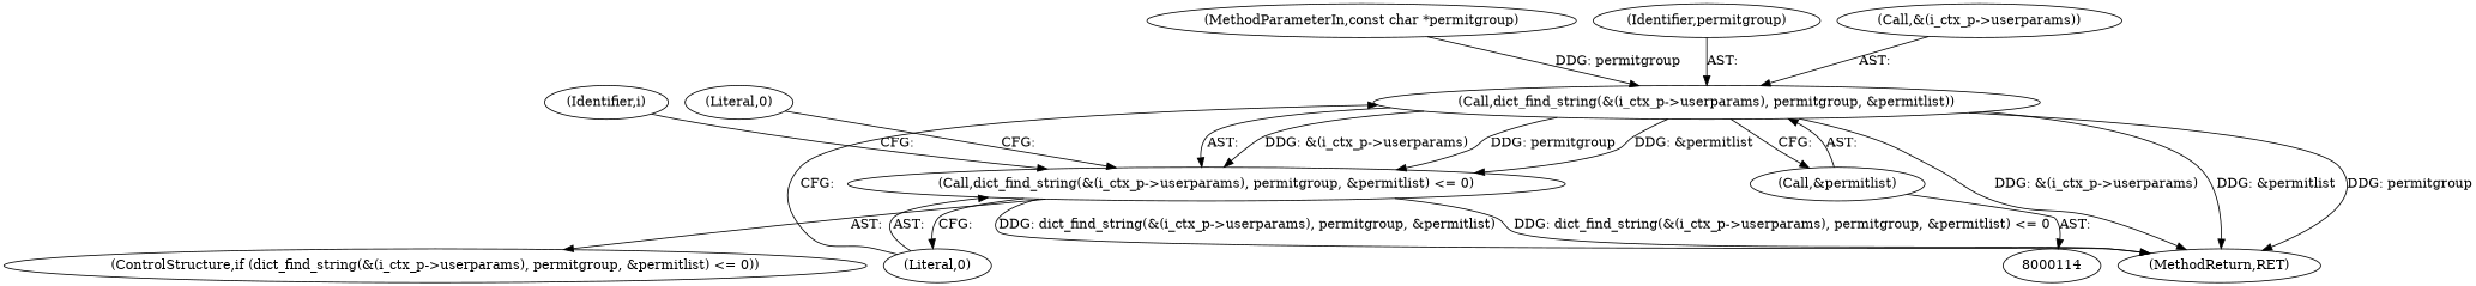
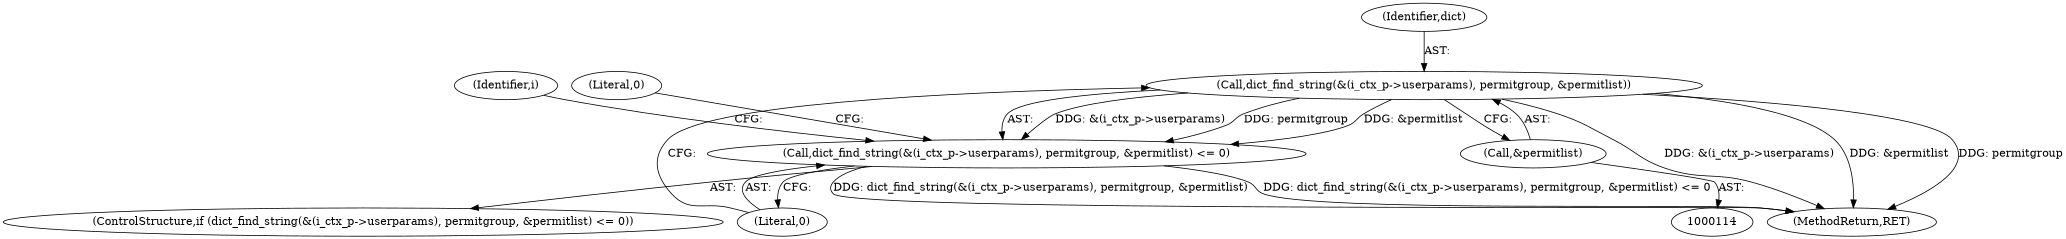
  digraph {
    n1 [label="(Call,dict_find_string(&(i_ctx_p->userparams), permitgroup, &permitlist))"]
    n2 [label="(Call,dict_find_string(&(i_ctx_p->userparams), permitgroup, &permitlist) <= 0)"]
    n3 [label="(Call,&permitlist)"]
    n4 [label="(MethodReturn,RET)"]
    n5 [label="(ControlStructure,if (dict_find_string(&(i_ctx_p->userparams), permitgroup, &permitlist) <= 0))"]
    n6 [label="(Literal,0)"]
-   1000114 [label=8000114]
-   n8 [label="(MethodParameterIn,const char *permitgroup)"]
-   n9 [label="(Identifier,permitgroup)"]
+   1000114
+   n9 [label="(Identifier,dict)"]
    n10 [label="(Identifier,i)"]
    n11 [label="(Literal,0)"]
-   n12 [label="(Call,&(i_ctx_p->userparams))"]
    n1 -> n2 [label="AST: "]
    n1 -> n2 [label="DDG: &(i_ctx_p->userparams)"]
    n1 -> n2 [label="DDG: permitgroup"]
    n1 -> n2 [label="DDG: &permitlist"]
    n1 -> n3 [label="CFG: "]
    n1 -> n4 [label="DDG: &(i_ctx_p->userparams)"]
    n1 -> n4 [label="DDG: &permitlist"]
    n1 -> n4 [label="DDG: permitgroup"]
    n2 -> n4 [label="DDG: dict_find_string(&(i_ctx_p->userparams), permitgroup, &permitlist)"]
    n2 -> n4 [label="DDG: dict_find_string(&(i_ctx_p->userparams), permitgroup, &permitlist) <= 0"]
    n2 -> n5 [label="AST: "]
    n2 -> n6 [label="CFG: "]
    n3 -> n1 [label="AST: "]
    n3 -> 1000114 [label="AST: "]
    n6 -> n1 [label="CFG: "]
    n6 -> n2 [label="AST: "]
-   n8 -> n1 [label="DDG: permitgroup"]
    n9 -> n1 [label="AST: "]
    n10 -> n2 [label="CFG: "]
    n11 -> n2 [label="CFG: "]
-   n12 -> n1 [label="AST: "]
  }
